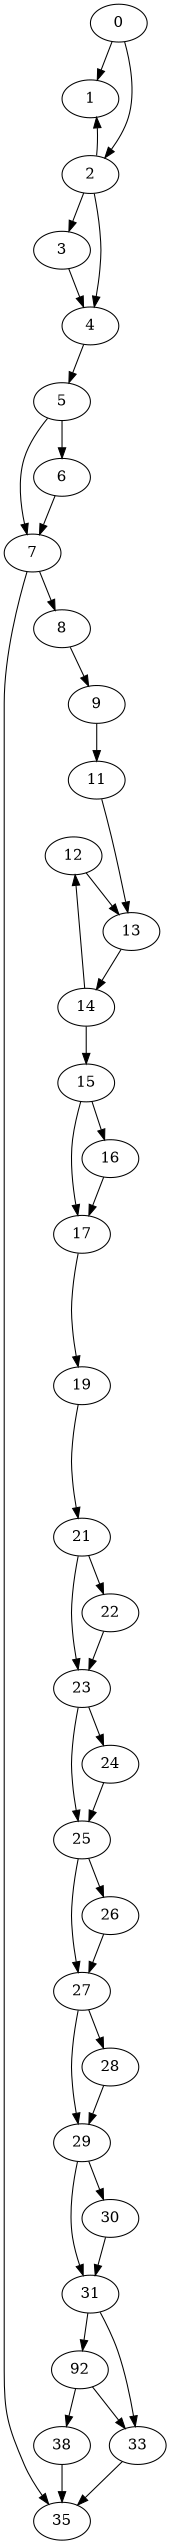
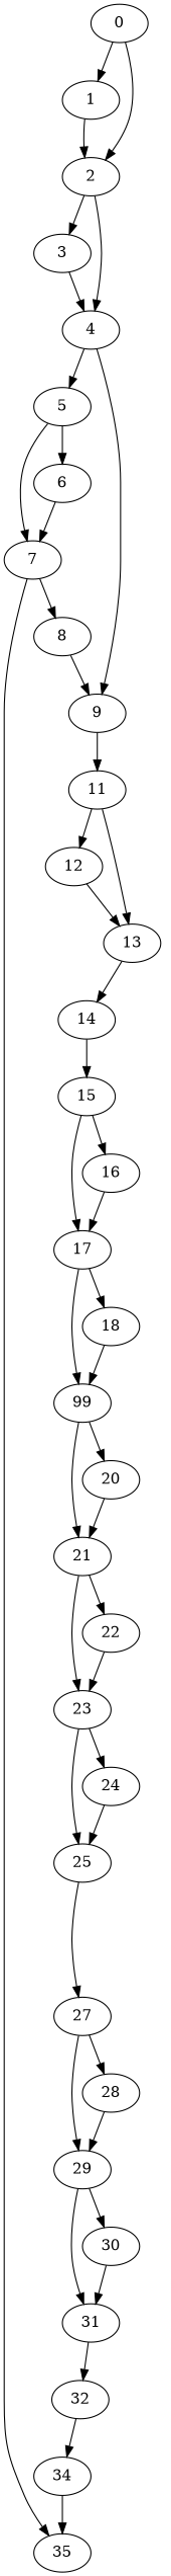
  digraph {
    0
    1
    2
    3
    4
    5
    9
    6
    7
    11
    8
    35
    12
    13
    14
    15
    16
    17
-   19
+   18
+   19 [label=99]
+   20
    21
    22
    23
    24
    25
-   26
    27
    28
    29
    30
    31
-   32 [label=92]
-   33
-   34 [label=38]
+   32
+   34
    0 -> 1
    0 -> 2
-   2 -> 1
+   1 -> 2
    2 -> 3
    2 -> 4
    3 -> 4
    4 -> 5
+   4 -> 9
    5 -> 6
    5 -> 7
    9 -> 11
    6 -> 7
    7 -> 8
    7 -> 35
-   14 -> 12
+   11 -> 12
    11 -> 13
    8 -> 9
    12 -> 13
    13 -> 14
    14 -> 15
    15 -> 16
    15 -> 17
    16 -> 17
+   17 -> 18
    17 -> 19
+   18 -> 19
+   19 -> 20
    19 -> 21
+   20 -> 21
    21 -> 22
    21 -> 23
    22 -> 23
    23 -> 24
    23 -> 25
    24 -> 25
-   25 -> 26
    25 -> 27
-   26 -> 27
    27 -> 28
    27 -> 29
    28 -> 29
    29 -> 30
    29 -> 31
    30 -> 31
    31 -> 32
-   31 -> 33
-   32 -> 33
    32 -> 34
-   33 -> 35
    34 -> 35
  }
